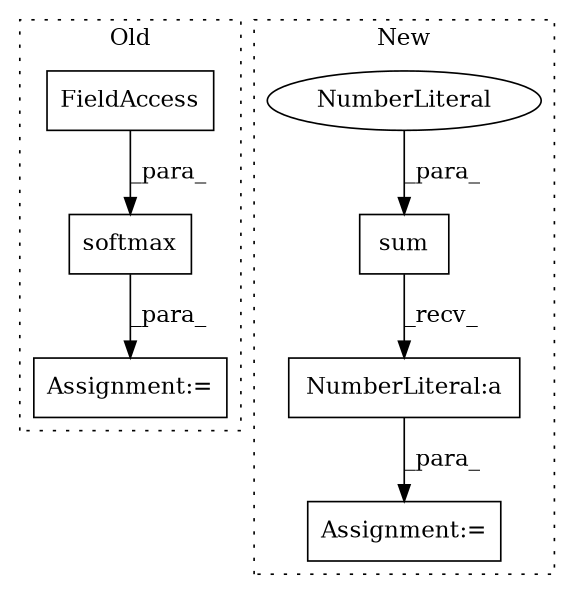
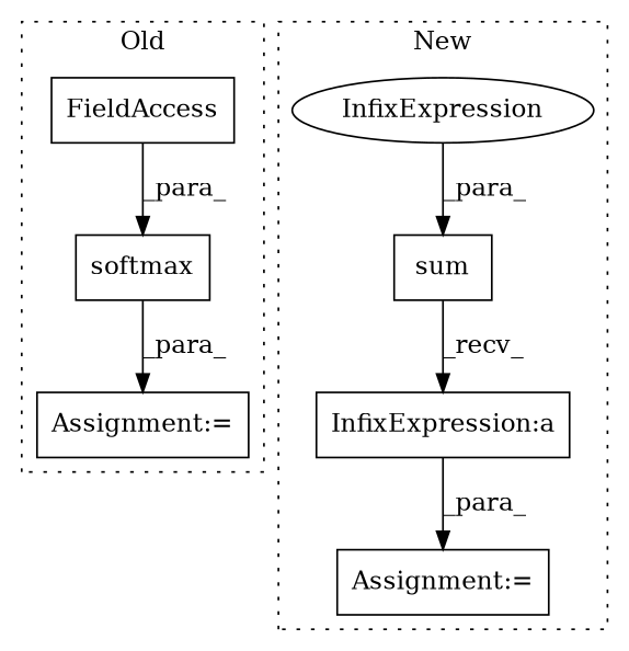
  digraph {
    node [a=32 l=1 s=3633 shape=box]
    n1 [l="8,1" label=softmax s="3654,3674"]
    n2 [a=7 label="Assignment:="]
    n3 [a=22 l=19 label=FieldAccess s=3634]
    n4 [l="4,1" label=sum s="3687,3692"]
-   n5 [a=27 l=3 label="NumberLiteral:a" s=3659]
+   n5 [a=27 l=3 label="InfixExpression:a" s=3659]
    n6 [a=7 label="Assignment:="]
-   n7 [a=34 label=NumberLiteral s=3691 shape=ellipse]
+   n7 [a=34 label=InfixExpression s=3691 shape=ellipse]
    subgraph cluster_1 {
      label=Old
      style=dotted
      n1
      n2
      n3
    }
    subgraph cluster_2 {
      label=New
      style=dotted
      n4
      n5
      n6
      n7
    }
    n1 -> n2 [label=_para_]
    n3 -> n1 [label=_para_]
    n4 -> n5 [label=_recv_]
    n5 -> n6 [label=_para_]
    n7 -> n4 [label=_para_]
  }
